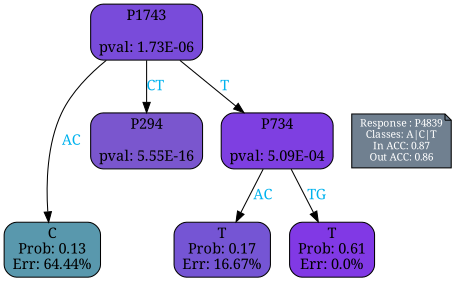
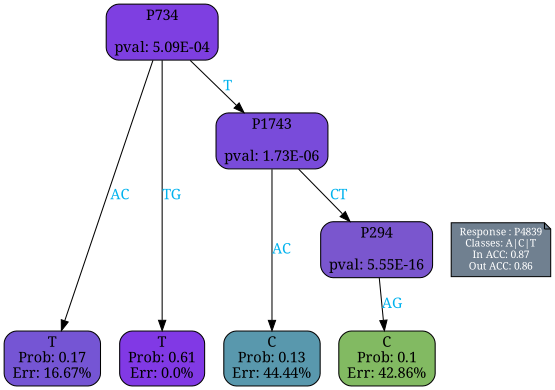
  digraph {
    fontname="Noto Serif"
    ranksep=equally
    splines=polylines
    node [color=black fontname="Noto Serif" shape=box style="filled, rounded"]
    edge [fontcolor=deepskyblue2 fontname="Noto Serif"]
-   n2 [fillcolor="#5998ad" label="C\nProb: 0.13\nErr: 64.44%"]
+   n1 [fillcolor="#82ba62" label="C\nProb: 0.1\nErr: 42.86%"]
+   n2 [fillcolor="#5998ad" label="C\nProb: 0.13\nErr: 44.44%"]
    n3 [fillcolor="#7555d4" label="T\nProb: 0.17\nErr: 16.67%"]
    n4 [fillcolor="#8139e5" label="T\nProb: 0.61\nErr: 0.0%"]
    n5 [align=left fillcolor=slategray fontcolor=white fontsize=10 label="Response : P4839\nClasses: A|C|T\nIn ACC: 0.87\nOut ACC: 0.86\n" shape=note style=filled]
    n6 [fillcolor="#7a56ce" label="P294\n\npval: 5.55E-16"]
    n7 [fillcolor="#794bda" label="P1743\n\npval: 1.73E-06"]
    n8 [fillcolor="#7e3fe1" label="P734\n\npval: 5.09E-04"]
    subgraph sub_1 {
      rank=same
+     n1
      n2
      n3
      n4
    }
    subgraph sub_2 {
      rank=same
      n5
      n6
    }
+   n6 -> n1 [label=AG]
    n7 -> n2 [label=AC]
    n7 -> n6 [label=CT]
-   n7 -> n8 [label=T]
+   n8 -> n7 [label=T]
    n8 -> n3 [label=AC]
    n8 -> n4 [label=TG]
  }
